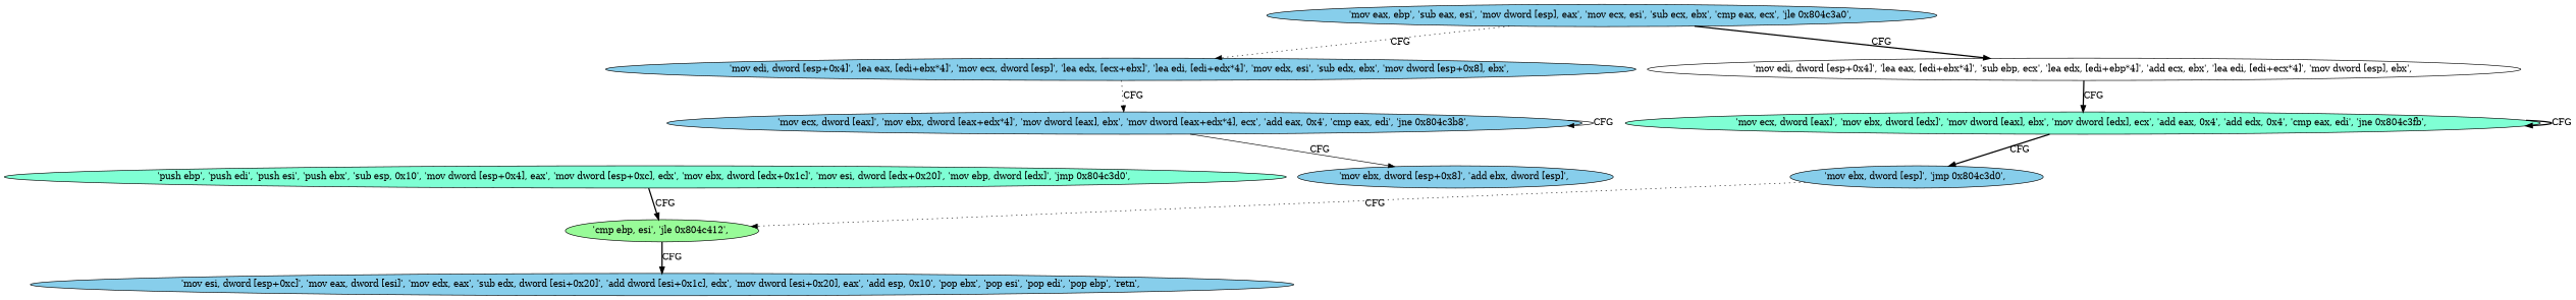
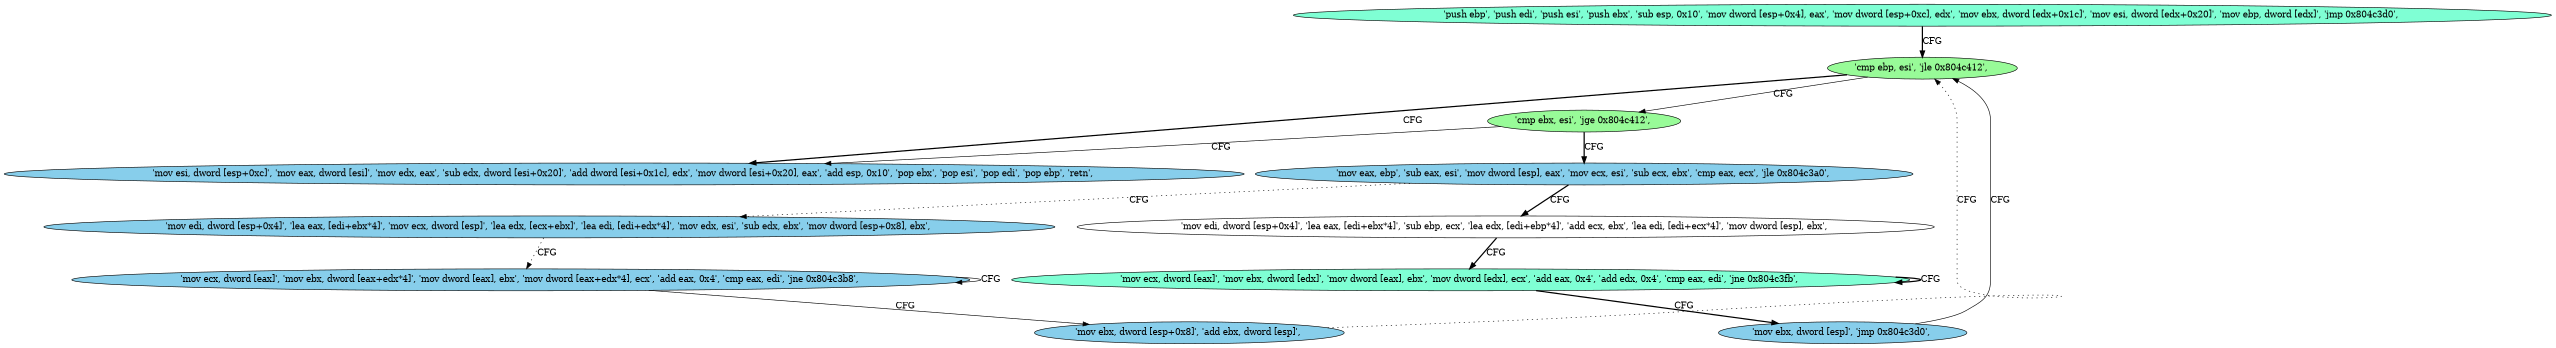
  digraph {
    node [fillcolor=skyblue style=filled]
    edge [style=bold]
    n1 [fillcolor=aquamarine label="'push ebp', 'push edi', 'push esi', 'push ebx', 'sub esp, 0x10', 'mov dword [esp+0x4], eax', 'mov dword [esp+0xc], edx', 'mov ebx, dword [edx+0x1c]', 'mov esi, dword [edx+0x20]', 'mov ebp, dword [edx]', 'jmp 0x804c3d0', "]
    n2 [fillcolor=palegreen label="'cmp ebp, esi', 'jle 0x804c412', "]
    n3 [label="'mov esi, dword [esp+0xc]', 'mov eax, dword [esi]', 'mov edx, eax', 'sub edx, dword [esi+0x20]', 'add dword [esi+0x1c], edx', 'mov dword [esi+0x20], eax', 'add esp, 0x10', 'pop ebx', 'pop esi', 'pop edi', 'pop ebp', 'retn', "]
+   n4 [fillcolor=palegreen label="'cmp ebx, esi', 'jge 0x804c412', "]
    n5 [label="'mov eax, ebp', 'sub eax, esi', 'mov dword [esp], eax', 'mov ecx, esi', 'sub ecx, ebx', 'cmp eax, ecx', 'jle 0x804c3a0', "]
    n6 [label="'mov edi, dword [esp+0x4]', 'lea eax, [edi+ebx*4]', 'mov ecx, dword [esp]', 'lea edx, [ecx+ebx]', 'lea edi, [edi+edx*4]', 'mov edx, esi', 'sub edx, ebx', 'mov dword [esp+0x8], ebx', "]
    n7 [fillcolor=white label="'mov edi, dword [esp+0x4]', 'lea eax, [edi+ebx*4]', 'sub ebp, ecx', 'lea edx, [edi+ebp*4]', 'add ecx, ebx', 'lea edi, [edi+ecx*4]', 'mov dword [esp], ebx', "]
    n8 [label="'mov ecx, dword [eax]', 'mov ebx, dword [eax+edx*4]', 'mov dword [eax], ebx', 'mov dword [eax+edx*4], ecx', 'add eax, 0x4', 'cmp eax, edi', 'jne 0x804c3b8', "]
    n9 [fillcolor=aquamarine label="'mov ecx, dword [eax]', 'mov ebx, dword [edx]', 'mov dword [eax], ebx', 'mov dword [edx], ecx', 'add eax, 0x4', 'add edx, 0x4', 'cmp eax, edi', 'jne 0x804c3fb', "]
    n10 [label="'mov ebx, dword [esp+0x8]', 'add ebx, dword [esp]', "]
    n11 [label="'mov ebx, dword [esp]', 'jmp 0x804c3d0', "]
    n1 -> n2 [label=CFG]
    n2 -> n3 [label=CFG]
+   n2 -> n4 [label=CFG style=solid]
+   n4 -> n3 [label=CFG style=solid]
+   n4 -> n5 [label=CFG]
    n5 -> n6 [label=CFG style=dotted]
    n5 -> n7 [label=CFG]
    n6 -> n8 [label=CFG style=dotted]
    n7 -> n9 [label=CFG]
    n8 -> n8 [label=CFG style=solid]
    n8 -> n10 [label=CFG style=solid]
    n9 -> n9 [label=CFG]
    n9 -> n11 [label=CFG]
-   n11 -> n2 [label=CFG style=dotted]
+   n10 -> n2 [label=CFG style=dotted]
+   n11 -> n2 [label=CFG style=solid]
  }
